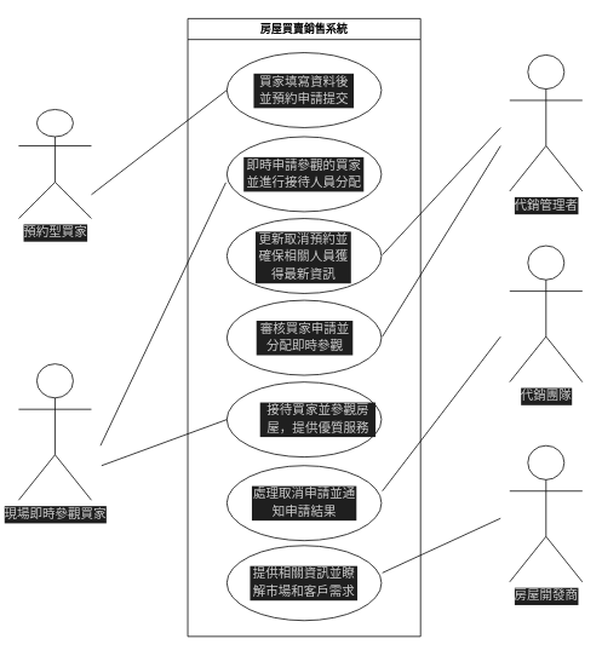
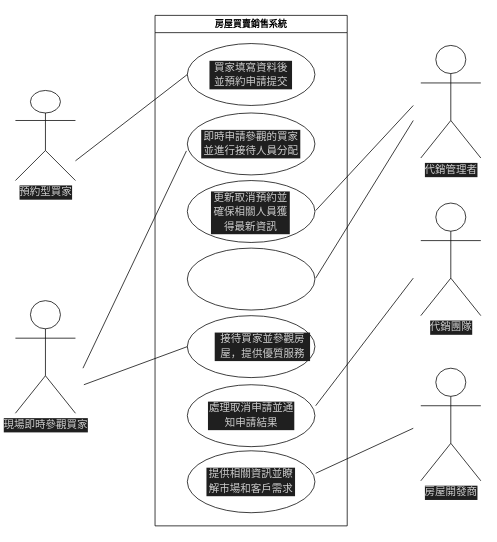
  <mxCell id="0" />
  <mxCell id="1" parent="0" />
  <mxCell id="2" value="房屋買賣銷售系統" style="swimlane;startSize=23;" vertex="1" parent="1"><mxGeometry x="206" y="20" width="256" height="680" as="geometry" /></mxCell>
  <mxCell id="3" value="" style="ellipse;whiteSpace=wrap;html=1;" vertex="1" parent="2"><mxGeometry x="43" y="37.5" width="170" height="82.5" as="geometry" /></mxCell>
  <mxCell id="4" value="" style="ellipse;whiteSpace=wrap;html=1;" vertex="1" parent="2"><mxGeometry x="43" y="130" width="170" height="82.5" as="geometry" /></mxCell>
  <mxCell id="5" value="" style="ellipse;whiteSpace=wrap;html=1;" vertex="1" parent="2"><mxGeometry x="43" y="220" width="170" height="82.5" as="geometry" /></mxCell>
  <mxCell id="6" value="" style="ellipse;whiteSpace=wrap;html=1;" vertex="1" parent="2"><mxGeometry x="43" y="310" width="170" height="82.5" as="geometry" /></mxCell>
  <mxCell id="7" value="" style="ellipse;whiteSpace=wrap;html=1;" vertex="1" parent="2"><mxGeometry x="43" y="400" width="170" height="82.5" as="geometry" /></mxCell>
  <mxCell id="8" value="" style="ellipse;whiteSpace=wrap;html=1;" vertex="1" parent="2"><mxGeometry x="43" y="492" width="170" height="82.5" as="geometry" /></mxCell>
  <mxCell id="9" value="" style="ellipse;whiteSpace=wrap;html=1;" vertex="1" parent="2"><mxGeometry x="43" y="580" width="170" height="82.5" as="geometry" /></mxCell>
  <mxCell id="10" value="&lt;div style=&quot;color: rgb(204, 204, 204); background-color: rgb(31, 31, 31); font-family: Consolas, &amp;quot;Courier New&amp;quot;, monospace; font-size: 15px; line-height: 19px;&quot;&gt;&lt;div style=&quot;font-size: 14px; line-height: 19px;&quot;&gt;買家填寫資料後並預約申請提交&lt;/div&gt;&lt;/div&gt;" style="text;strokeColor=none;align=center;fillColor=none;html=1;verticalAlign=middle;whiteSpace=wrap;rounded=0;fontSize=15;" vertex="1" parent="2"><mxGeometry x="72" y="63.75" width="112" height="30" as="geometry" /></mxCell>
  <mxCell id="11" value="&lt;div style=&quot;color: rgb(204, 204, 204); background-color: rgb(31, 31, 31); font-family: Consolas, &amp;quot;Courier New&amp;quot;, monospace; line-height: 19px; font-size: 14px;&quot;&gt;&lt;div style=&quot;line-height: 19px;&quot;&gt;即時申請參觀的買家並進行接待人員分配&lt;/div&gt;&lt;/div&gt;" style="text;strokeColor=none;align=center;fillColor=none;html=1;verticalAlign=middle;whiteSpace=wrap;rounded=0;fontSize=14;" vertex="1" parent="2"><mxGeometry x="61" y="156.25" width="134" height="30" as="geometry" /></mxCell>
  <mxCell id="12" value="&lt;div style=&quot;color: rgb(204, 204, 204); background-color: rgb(31, 31, 31); font-family: Consolas, &amp;quot;Courier New&amp;quot;, monospace; line-height: 19px; font-size: 14px;&quot;&gt;&lt;div style=&quot;line-height: 19px;&quot;&gt;更新取消預約並確保相關人員獲得最新資訊&lt;/div&gt;&lt;/div&gt;" style="text;strokeColor=none;align=center;fillColor=none;html=1;verticalAlign=middle;whiteSpace=wrap;rounded=0;fontSize=14;" vertex="1" parent="2"><mxGeometry x="73.5" y="248" width="106.5" height="30" as="geometry" /></mxCell>
- <mxCell id="13" value="&lt;div style=&quot;color: rgb(204, 204, 204); background-color: rgb(31, 31, 31); font-family: Consolas, &amp;quot;Courier New&amp;quot;, monospace; line-height: 19px; font-size: 15px;&quot;&gt;&lt;div style=&quot;line-height: 19px; font-size: 15px;&quot;&gt;&lt;div style=&quot;font-size: 14px; line-height: 19px;&quot;&gt;審核買家申請並分配即時參觀&lt;/div&gt;&lt;/div&gt;&lt;/div&gt;" style="text;strokeColor=none;align=center;fillColor=none;html=1;verticalAlign=middle;whiteSpace=wrap;rounded=0;fontSize=15;" vertex="1" parent="2"><mxGeometry x="74.87" y="336.25" width="108" height="30" as="geometry" /></mxCell>
  <mxCell id="14" value="&lt;div style=&quot;color: rgb(204, 204, 204); background-color: rgb(31, 31, 31); font-family: Consolas, &amp;quot;Courier New&amp;quot;, monospace; font-size: 14px; line-height: 19px;&quot;&gt;&lt;div style=&quot;line-height: 19px;&quot;&gt;接待買家並參觀房屋，提供優質服務&lt;/div&gt;&lt;/div&gt;" style="text;strokeColor=none;align=center;fillColor=none;html=1;verticalAlign=middle;whiteSpace=wrap;rounded=0;fontSize=15;" vertex="1" parent="2"><mxGeometry x="79.37" y="426.25" width="129" height="30" as="geometry" /></mxCell>
  <mxCell id="15" value="&lt;div style=&quot;color: rgb(204, 204, 204); background-color: rgb(31, 31, 31); font-family: Consolas, &amp;quot;Courier New&amp;quot;, monospace; font-size: 14px; line-height: 19px;&quot;&gt;&lt;div style=&quot;line-height: 19px;&quot;&gt;處理取消申請並通知申請結果&lt;/div&gt;&lt;/div&gt;" style="text;strokeColor=none;align=center;fillColor=none;html=1;verticalAlign=middle;whiteSpace=wrap;rounded=0;fontSize=15;" vertex="1" parent="2"><mxGeometry x="70.37" y="518.25" width="117" height="30" as="geometry" /></mxCell>
  <mxCell id="16" value="&lt;div style=&quot;color: rgb(204, 204, 204); background-color: rgb(31, 31, 31); font-family: Consolas, &amp;quot;Courier New&amp;quot;, monospace; font-size: 14px; line-height: 19px;&quot;&gt;&lt;div style=&quot;line-height: 19px;&quot;&gt;提供相關資訊並瞭解市場和客戶需求&lt;/div&gt;&lt;/div&gt;" style="text;strokeColor=none;align=center;fillColor=none;html=1;verticalAlign=middle;whiteSpace=wrap;rounded=0;fontSize=15;" vertex="1" parent="2"><mxGeometry x="67.94" y="606.25" width="120.13" height="30" as="geometry" /></mxCell>
  <mxCell id="17" value="" style="endArrow=none;html=1;fontSize=15;entryX=0;entryY=0.5;entryDx=0;entryDy=0;" edge="1" parent="2" target="3"><mxGeometry width="50" height="50" relative="1" as="geometry"><mxPoint x="-106.0" y="193.75" as="sourcePoint" /><mxPoint x="34.0" y="63.75" as="targetPoint" /></mxGeometry></mxCell>
  <mxCell id="18" value="" style="endArrow=none;html=1;fontSize=15;entryX=0;entryY=0.5;entryDx=0;entryDy=0;" edge="1" parent="2" target="7"><mxGeometry width="50" height="50" relative="1" as="geometry"><mxPoint x="-94.81" y="492" as="sourcePoint" /><mxPoint x="43.0" y="202.49" as="targetPoint" /></mxGeometry></mxCell>
  <mxCell id="19" value="&lt;div style=&quot;color: rgb(204, 204, 204); background-color: rgb(31, 31, 31); font-family: Consolas, &amp;quot;Courier New&amp;quot;, monospace; font-size: 14px; line-height: 19px;&quot;&gt;預約型買家&lt;/div&gt;" style="shape=umlActor;verticalLabelPosition=bottom;verticalAlign=top;html=1;outlineConnect=0;" vertex="1" parent="1"><mxGeometry x="20" y="120" width="80" height="120" as="geometry" /></mxCell>
  <mxCell id="20" value="&lt;div style=&quot;color: rgb(204, 204, 204); background-color: rgb(31, 31, 31); font-family: Consolas, &amp;quot;Courier New&amp;quot;, monospace; font-size: 14px; line-height: 19px;&quot;&gt;&lt;div style=&quot;line-height: 19px;&quot;&gt;現場即時參觀買家&lt;/div&gt;&lt;/div&gt;" style="shape=umlActor;verticalLabelPosition=bottom;verticalAlign=top;html=1;outlineConnect=0;" vertex="1" parent="1"><mxGeometry x="20" y="400" width="80" height="150" as="geometry" /></mxCell>
  <mxCell id="21" value="&lt;div style=&quot;color: rgb(204, 204, 204); background-color: rgb(31, 31, 31); font-family: Consolas, &amp;quot;Courier New&amp;quot;, monospace; font-size: 14px; line-height: 19px;&quot;&gt;&lt;div style=&quot;line-height: 19px;&quot;&gt;&lt;div style=&quot;line-height: 19px;&quot;&gt;代銷管理者&lt;/div&gt;&lt;/div&gt;&lt;/div&gt;" style="shape=umlActor;verticalLabelPosition=bottom;verticalAlign=top;html=1;outlineConnect=0;" vertex="1" parent="1"><mxGeometry x="560" y="60" width="80" height="150" as="geometry" /></mxCell>
  <mxCell id="22" value="&lt;div style=&quot;color: rgb(204, 204, 204); background-color: rgb(31, 31, 31); font-family: Consolas, &amp;quot;Courier New&amp;quot;, monospace; font-size: 14px; line-height: 19px;&quot;&gt;&lt;div style=&quot;line-height: 19px;&quot;&gt;&lt;div style=&quot;line-height: 19px;&quot;&gt;代銷團隊&lt;/div&gt;&lt;/div&gt;&lt;/div&gt;" style="shape=umlActor;verticalLabelPosition=bottom;verticalAlign=top;html=1;outlineConnect=0;" vertex="1" parent="1"><mxGeometry x="560" y="270" width="80" height="150" as="geometry" /></mxCell>
  <mxCell id="23" value="&lt;div style=&quot;color: rgb(204, 204, 204); background-color: rgb(31, 31, 31); font-family: Consolas, &amp;quot;Courier New&amp;quot;, monospace; font-size: 14px; line-height: 19px;&quot;&gt;&lt;div style=&quot;line-height: 19px;&quot;&gt;&lt;div style=&quot;line-height: 19px;&quot;&gt;房屋開發商&lt;/div&gt;&lt;/div&gt;&lt;/div&gt;" style="shape=umlActor;verticalLabelPosition=bottom;verticalAlign=top;html=1;outlineConnect=0;" vertex="1" parent="1"><mxGeometry x="560" y="490" width="80" height="150" as="geometry" /></mxCell>
  <mxCell id="24" value="" style="endArrow=none;html=1;fontSize=15;" edge="1" parent="1"><mxGeometry width="50" height="50" relative="1" as="geometry"><mxPoint x="420" y="630" as="sourcePoint" /><mxPoint x="550" y="570" as="targetPoint" /></mxGeometry></mxCell>
  <mxCell id="25" value="" style="endArrow=none;html=1;fontSize=15;" edge="1" parent="1"><mxGeometry width="50" height="50" relative="1" as="geometry"><mxPoint x="420" y="540" as="sourcePoint" /><mxPoint x="550" y="370" as="targetPoint" /></mxGeometry></mxCell>
  <mxCell id="26" value="" style="endArrow=none;html=1;fontSize=15;" edge="1" parent="1"><mxGeometry width="50" height="50" relative="1" as="geometry"><mxPoint x="420" y="280" as="sourcePoint" /><mxPoint x="550" y="140" as="targetPoint" /></mxGeometry></mxCell>
  <mxCell id="27" value="" style="endArrow=none;html=1;fontSize=15;entryX=-0.007;entryY=0.612;entryDx=0;entryDy=0;entryPerimeter=0;" edge="1" parent="1" target="4"><mxGeometry width="50" height="50" relative="1" as="geometry"><mxPoint x="110" y="490" as="sourcePoint" /><mxPoint x="259" y="375" as="targetPoint" /></mxGeometry></mxCell>
  <mxCell id="28" value="" style="endArrow=none;html=1;fontSize=15;" edge="1" parent="1"><mxGeometry width="50" height="50" relative="1" as="geometry"><mxPoint x="420" y="370" as="sourcePoint" /><mxPoint x="550" y="160" as="targetPoint" /></mxGeometry></mxCell>
